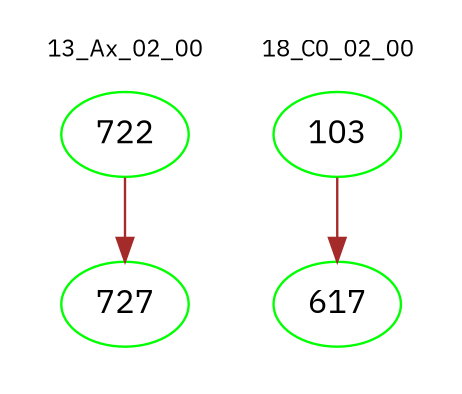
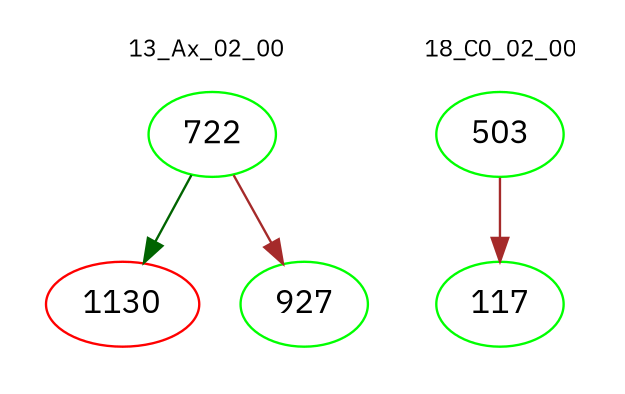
  digraph {
    fontname="IBM Plex Sans"
    node [color=green fontname="IBM Plex Sans"]
    edge [color=brown fontname="IBM Plex Sans"]
    n1 [label=722]
-   n3 [label=727]
-   n4 [label=103]
-   n5 [label=617]
+   n2 [color=red label=1130]
+   n3 [label=927]
+   n4 [label=503]
+   n5 [label=117]
    subgraph cluster_1 {
      color=white
      fontsize=10
      label="13_Ax_02_00"
      n1
+     n2
      n3
    }
    subgraph cluster_2 {
      color=white
      fontsize=10
      label="18_C0_02_00"
      n4
      n5
    }
+   n1 -> n2 [color=darkgreen]
    n1 -> n3
    n4 -> n5
  }
